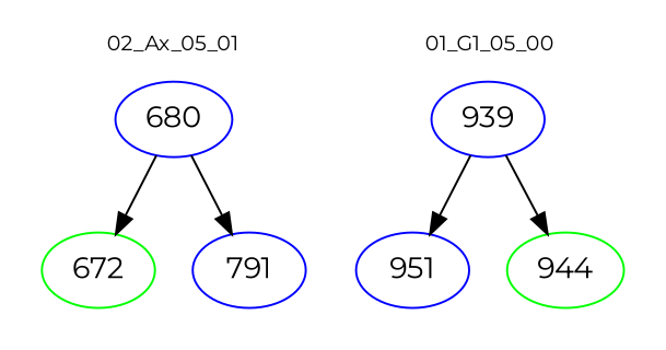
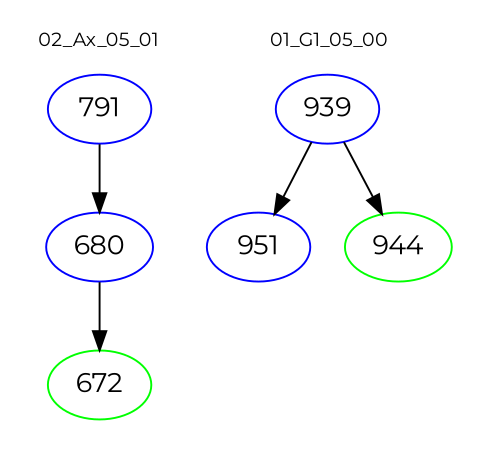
  digraph {
    fontname=Montserrat
    node [color=blue fontname=Montserrat]
    edge [color=black fontname=Montserrat]
    n1 [label=680]
    n2 [color=green label=672]
    n3 [label=791]
    n4 [label=939]
    n5 [label=951]
    n6 [color=green label=944]
    subgraph cluster_1 {
      color=white
      fontsize=10
      label="02_Ax_05_01"
      n1
      n2
      n3
    }
    subgraph cluster_2 {
      color=white
      fontsize=10
      label="01_G1_05_00"
      n4
      n5
      n6
    }
    n1 -> n2
-   n1 -> n3
+   n3 -> n1
    n4 -> n5
    n4 -> n6
  }
